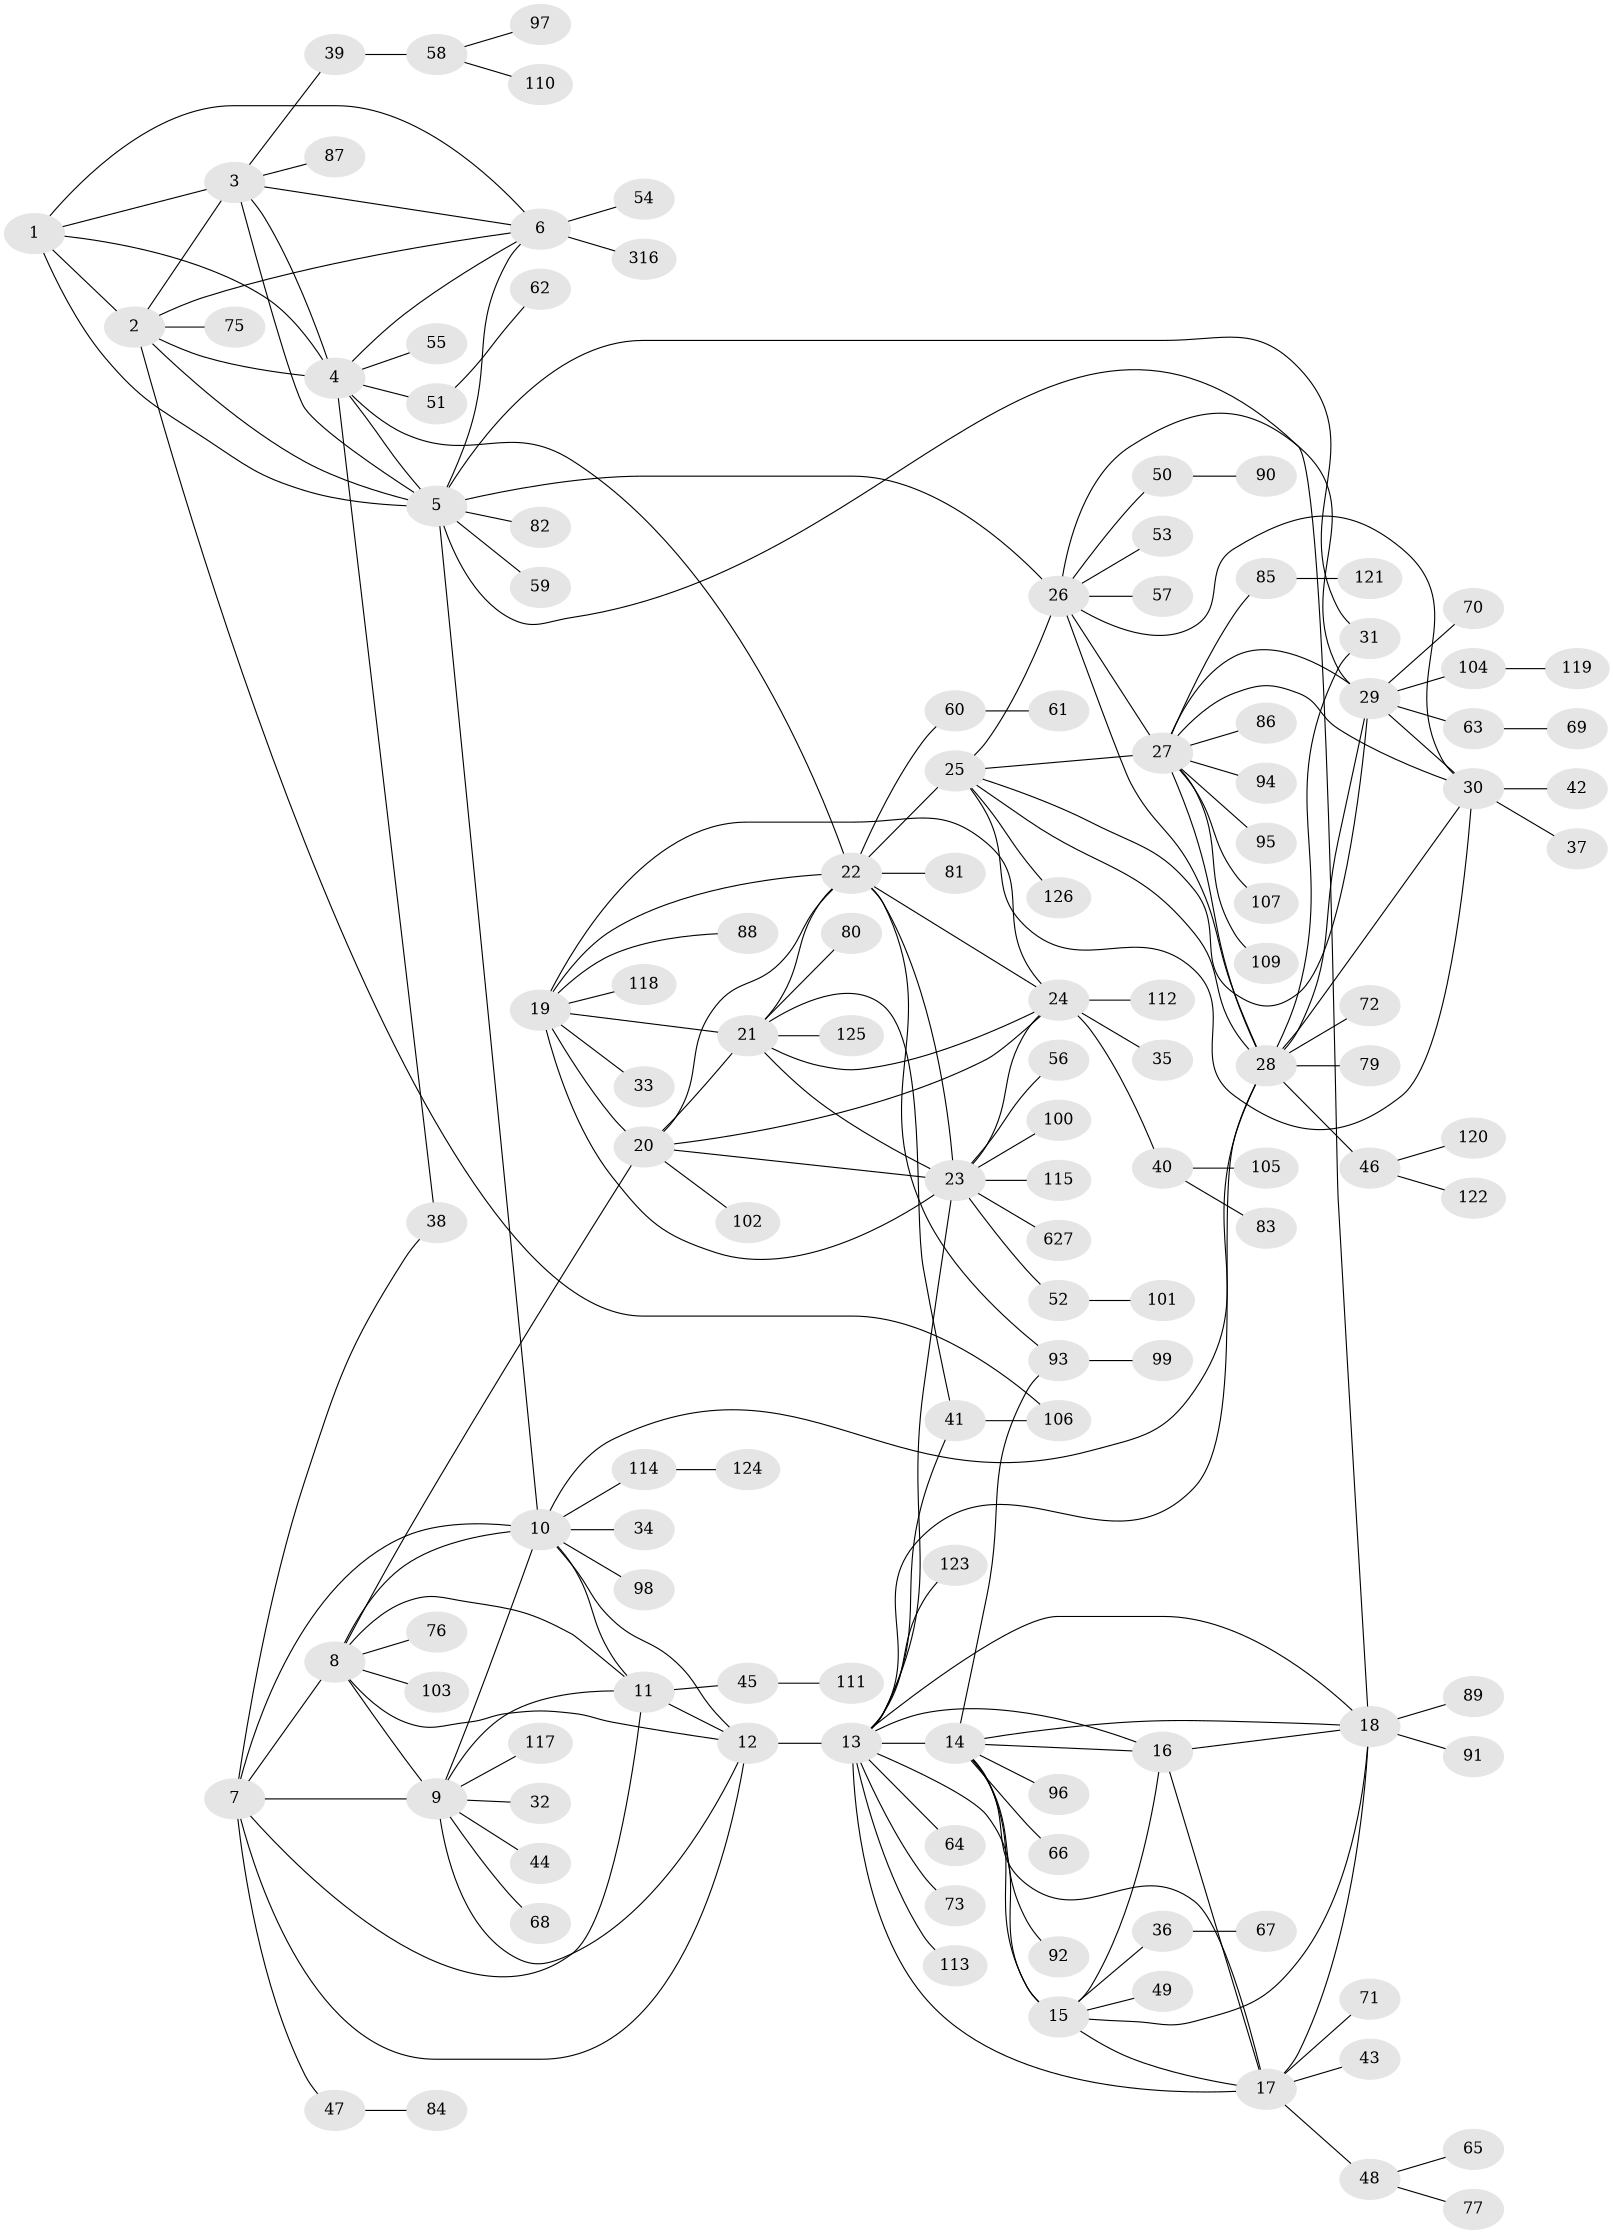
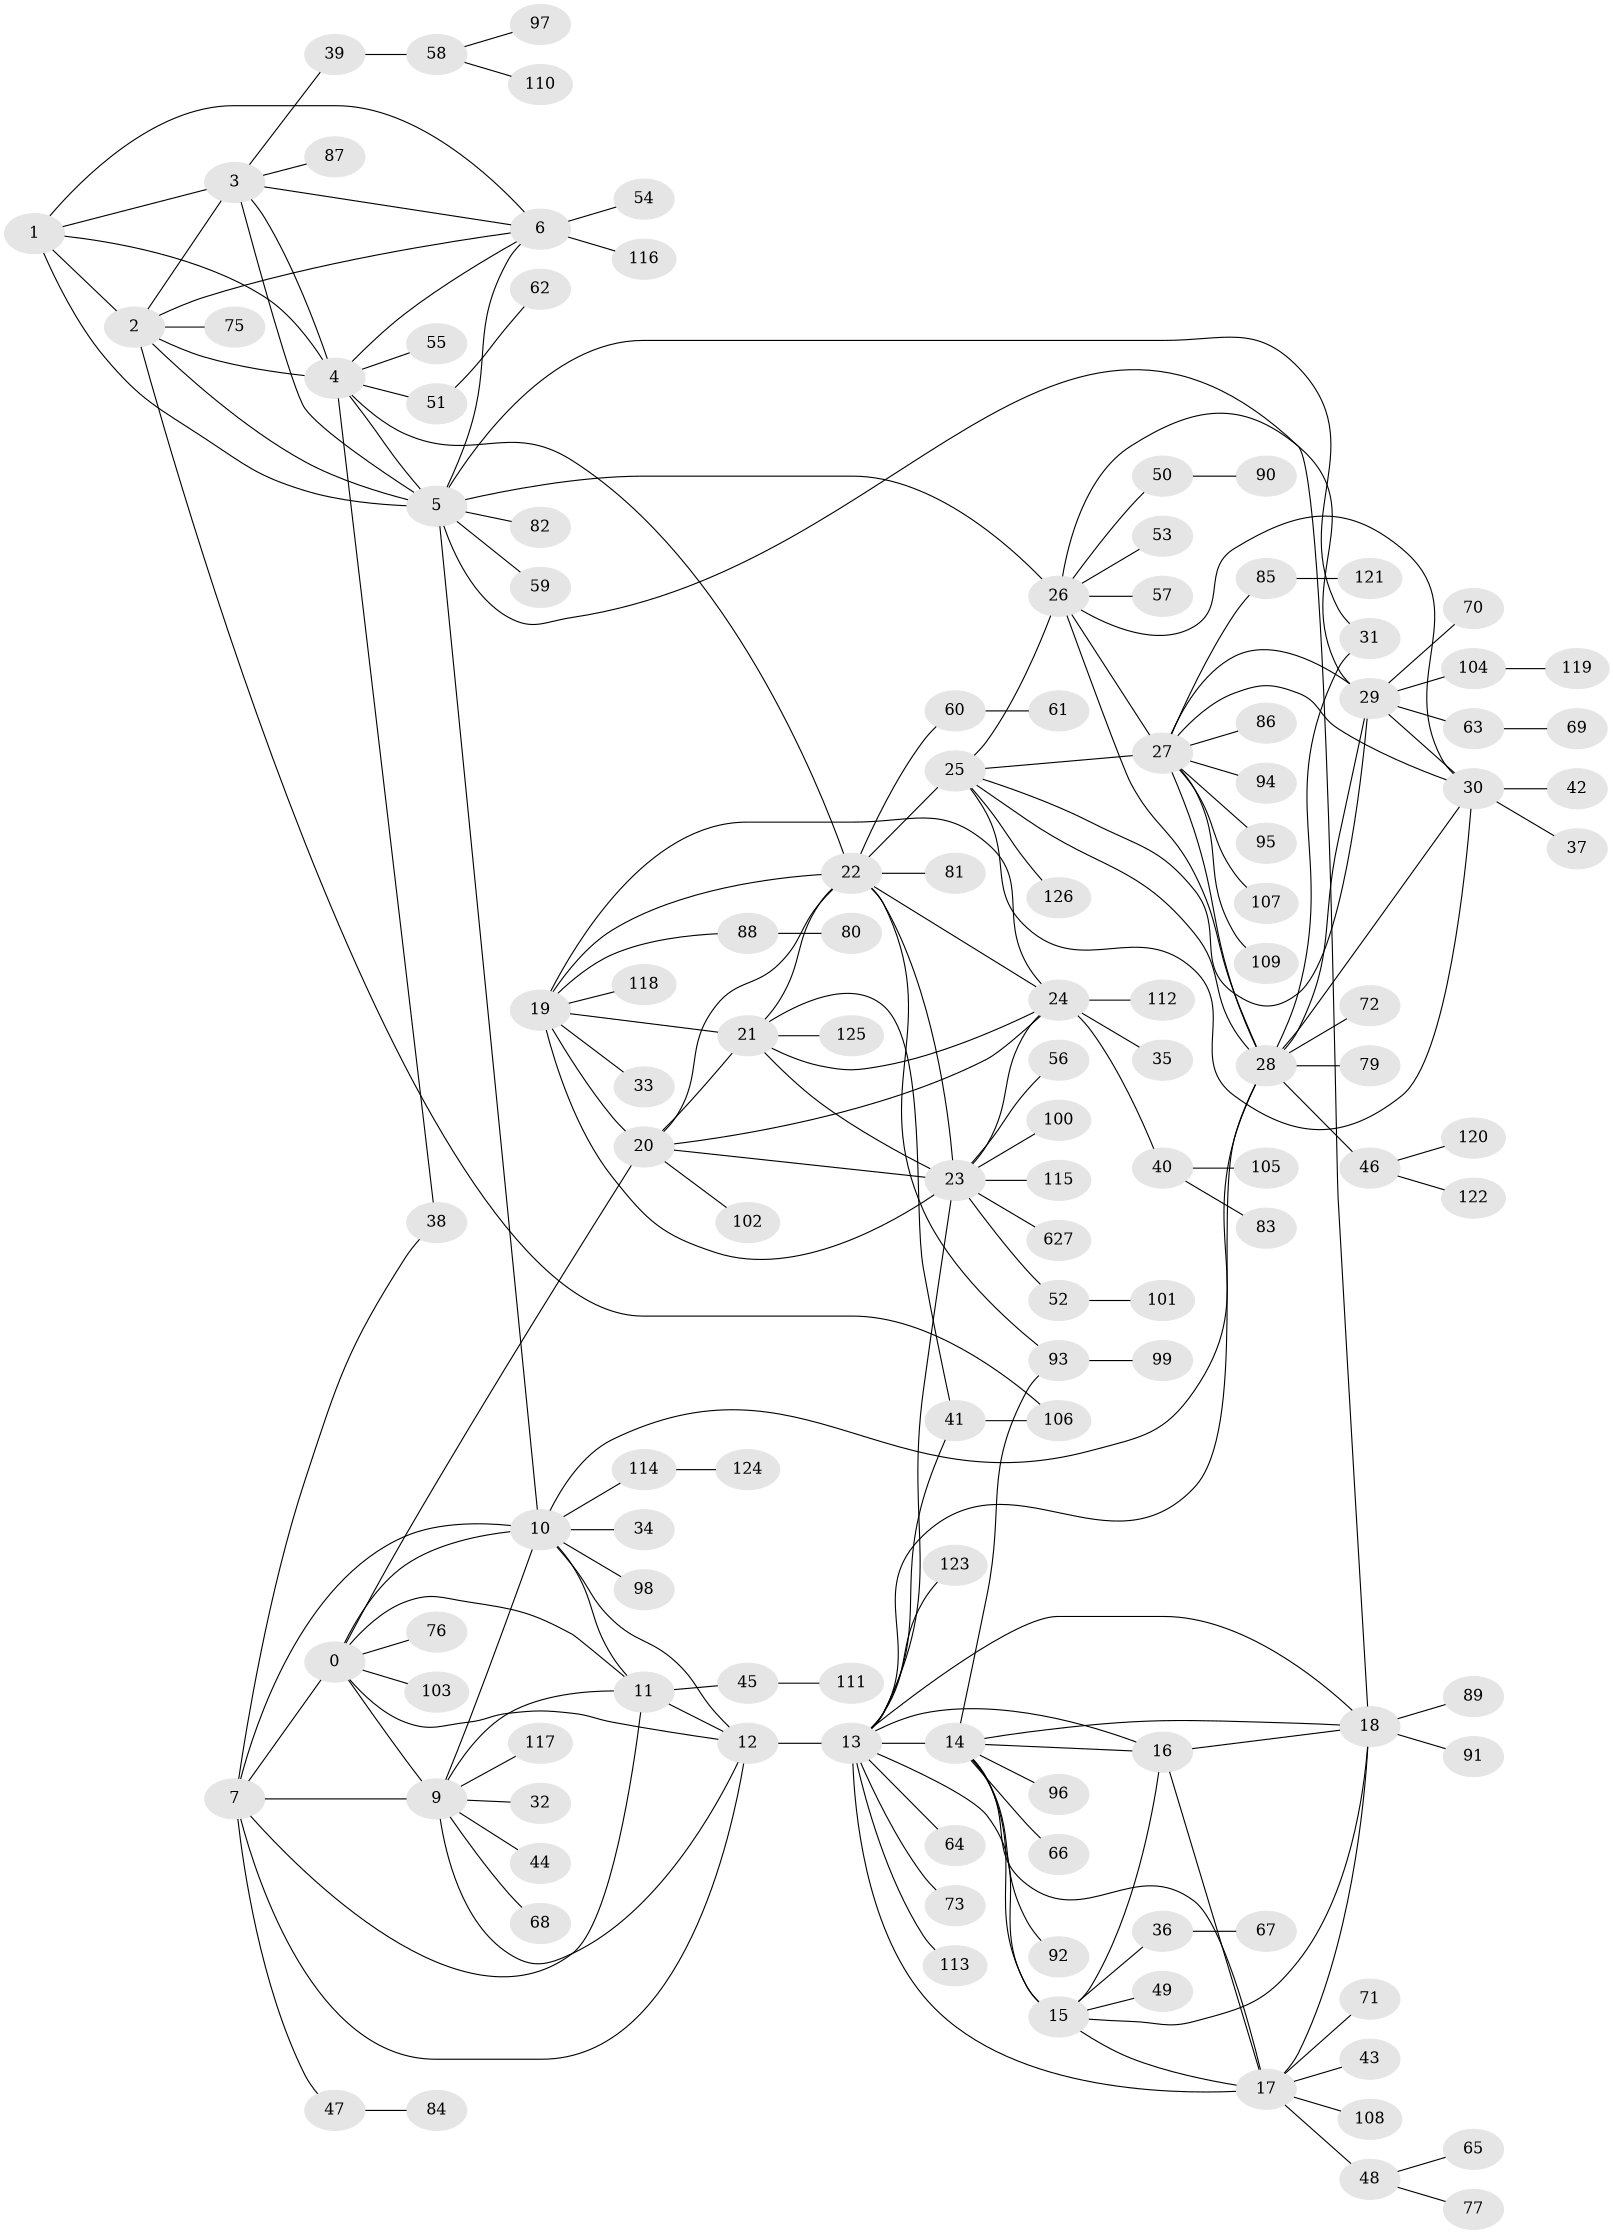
  graph {
    rankdir=LR
    node [color=gray90 style=filled]
    1
    2
    3
    4
    5
    6
    75
    106
    39
    87
    22
    38
    51
    55
    10
    18
    26
    31
    59
    82
    54
-   116 [label=316]
+   116
    58
    23
    93
    24
    25
    60
    81
    62
    11
    12
    28
    34
    98
    114
    89
    91
    27
    29
    30
    50
    53
    57
    7
-   8
+   8 [label=0]
    9
    47
    20
    76
    103
    32
    44
    68
    117
    45
    13
    84
    21
    102
    46
    72
    79
    124
    111
    14
    15
    16
    17
    41
    64
    73
    113
    123
    66
    92
    96
    36
    49
    43
    48
    71
+   108
    52
    56
    100
    115
    n88 [label=627]
    99
    67
    65
    77
    19
    33
    88
    118
    80
    125
    35
    40
    112
    126
    61
    101
    83
    105
    85
    86
    94
    95
    107
    109
    63
    70
    104
    37
    42
    90
    121
    120
    122
    69
    119
    97
    110
    1 -- 2
    1 -- 3
    1 -- 4
    1 -- 5
    1 -- 6
    2 -- 3
    2 -- 4
    2 -- 5
    2 -- 6
    2 -- 75
    2 -- 106
    3 -- 4
    3 -- 5
    3 -- 6
    3 -- 39
    3 -- 87
    4 -- 5
    4 -- 6
    4 -- 22
    4 -- 38
    4 -- 51
    4 -- 55
    5 -- 6
    5 -- 10
    5 -- 18
    5 -- 26
    5 -- 31
    5 -- 59
    5 -- 82
    6 -- 54
    6 -- 116
    39 -- 58
    22 -- 23
    22 -- 93
    22 -- 24
    22 -- 25
    22 -- 60
    22 -- 81
    51 -- 62
    10 -- 11
    10 -- 12
    10 -- 28
    10 -- 34
    10 -- 98
    10 -- 114
    18 -- 89
    18 -- 91
    26 -- 28
    26 -- 27
    26 -- 29
    26 -- 30
    26 -- 50
    26 -- 53
    26 -- 57
    58 -- 97
    58 -- 110
    23 -- 24
    23 -- 52
    23 -- 56
    23 -- 100
    23 -- 115
    23 -- n88
    93 -- 99
    24 -- 35
    24 -- 40
    24 -- 112
    25 -- 26
    25 -- 28
    25 -- 27
    25 -- 29
    25 -- 30
    25 -- 126
    60 -- 61
    11 -- 12
    11 -- 45
    12 -- 13
    28 -- 31
    28 -- 29
    28 -- 30
    28 -- 46
    28 -- 72
    28 -- 79
    114 -- 124
    27 -- 28
    27 -- 29
    27 -- 30
    27 -- 85
    27 -- 86
    27 -- 94
    27 -- 95
    27 -- 107
    27 -- 109
    29 -- 30
    29 -- 63
    29 -- 70
    29 -- 104
    30 -- 37
    30 -- 42
    50 -- 90
    7 -- 38
    7 -- 10
    7 -- 11
    7 -- 12
    7 -- 8
    7 -- 9
    7 -- 47
    8 -- 10
    8 -- 11
    8 -- 12
    8 -- 9
    8 -- 20
    8 -- 76
    8 -- 103
    9 -- 10
    9 -- 11
    9 -- 12
    9 -- 32
    9 -- 44
    9 -- 68
    9 -- 117
    47 -- 84
    20 -- 22
    20 -- 23
    20 -- 24
    20 -- 21
    20 -- 102
    45 -- 111
    13 -- 18
    13 -- 23
    13 -- 28
    13 -- 14
    13 -- 15
    13 -- 16
    13 -- 17
    13 -- 41
    13 -- 64
    13 -- 73
    13 -- 113
    13 -- 123
    21 -- 22
    21 -- 23
    21 -- 24
    21 -- 41
-   21 -- 80
+   88 -- 80
    21 -- 125
    46 -- 120
    46 -- 122
    14 -- 18
    14 -- 93
    14 -- 15
    14 -- 16
    14 -- 17
    14 -- 66
    14 -- 92
    14 -- 96
    15 -- 18
    15 -- 16
    15 -- 17
    15 -- 36
    15 -- 49
    16 -- 18
    16 -- 17
    17 -- 18
    17 -- 43
    17 -- 48
    17 -- 71
+   17 -- 108
    41 -- 106
    36 -- 67
    48 -- 65
    48 -- 77
    52 -- 101
    19 -- 22
    19 -- 23
    19 -- 24
    19 -- 20
    19 -- 21
    19 -- 33
    19 -- 88
    19 -- 118
    40 -- 83
    40 -- 105
    85 -- 121
    63 -- 69
    104 -- 119
  }
